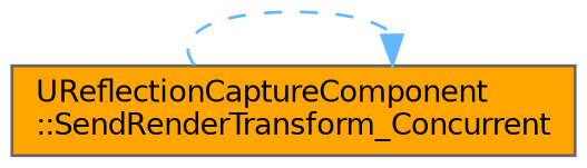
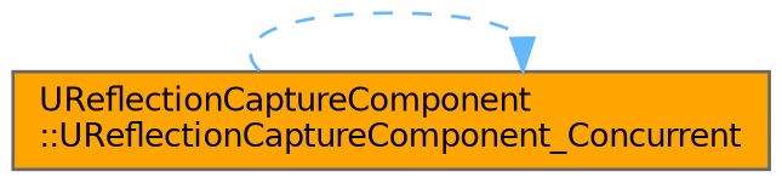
  digraph {
    rankdir=LR
-   n1 [color=gray40 fillcolor=orange fontcolor=black fontname=Helvetica fontsize=10 height=0.2 label="UReflectionCaptureComponent\l::SendRenderTransform_Concurrent" shape=box style=filled width=0.4]
+   n1 [color=gray40 fillcolor=orange fontcolor=black fontname=Helvetica fontsize=10 height=0.2 label="UReflectionCaptureComponent\l::UReflectionCaptureComponent_Concurrent" shape=box style=filled width=0.4]
    n1 -> n1 [color=steelblue1 fontname=Helvetica fontsize=10 labelfontname=Helvetica labelfontsize=10 style=dashed]
  }
